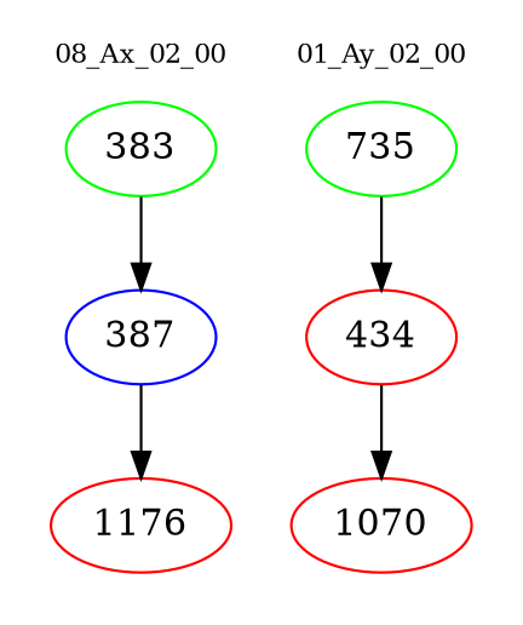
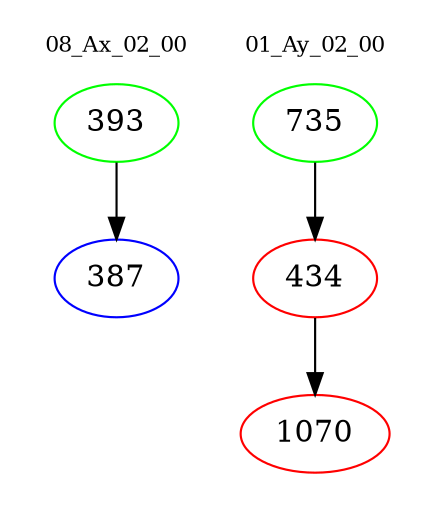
  digraph {
    node [color=red]
    edge [color=black]
-   n1 [color=green label=383]
+   n1 [color=green label=393]
    n2 [color=blue label=387]
-   n3 [label=1176]
    n4 [color=green label=735]
    n5 [label=434]
    n6 [label=1070]
    subgraph cluster_1 {
      color=white
      fontsize=10
      label="08_Ax_02_00"
      n1
      n2
-     n3
    }
    subgraph cluster_2 {
      color=white
      fontsize=10
      label="01_Ay_02_00"
      n4
      n5
      n6
    }
    n1 -> n2
-   n2 -> n3
    n4 -> n5
    n5 -> n6
  }
